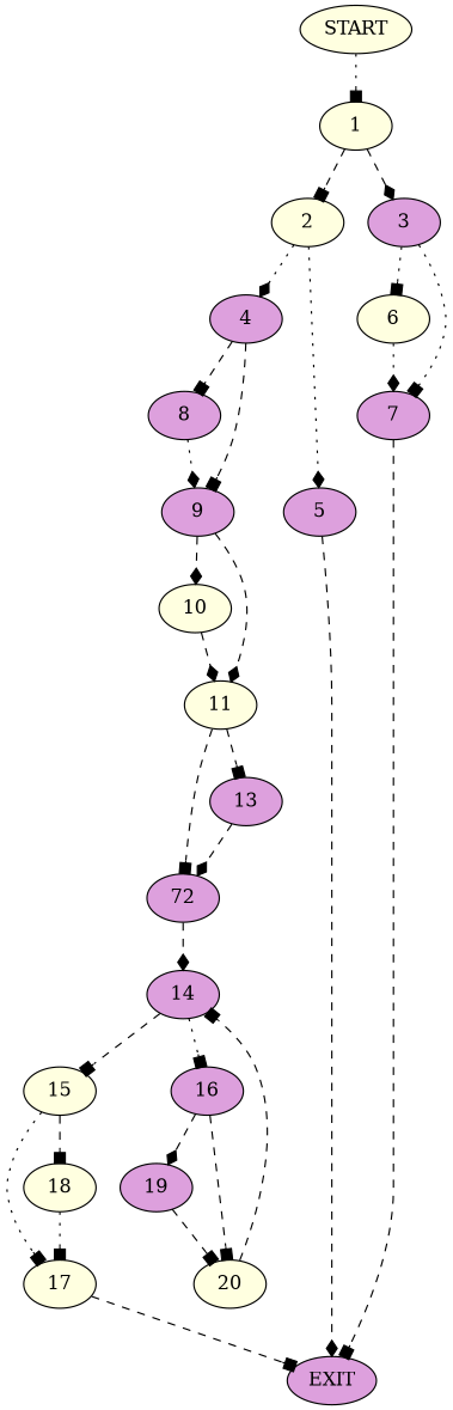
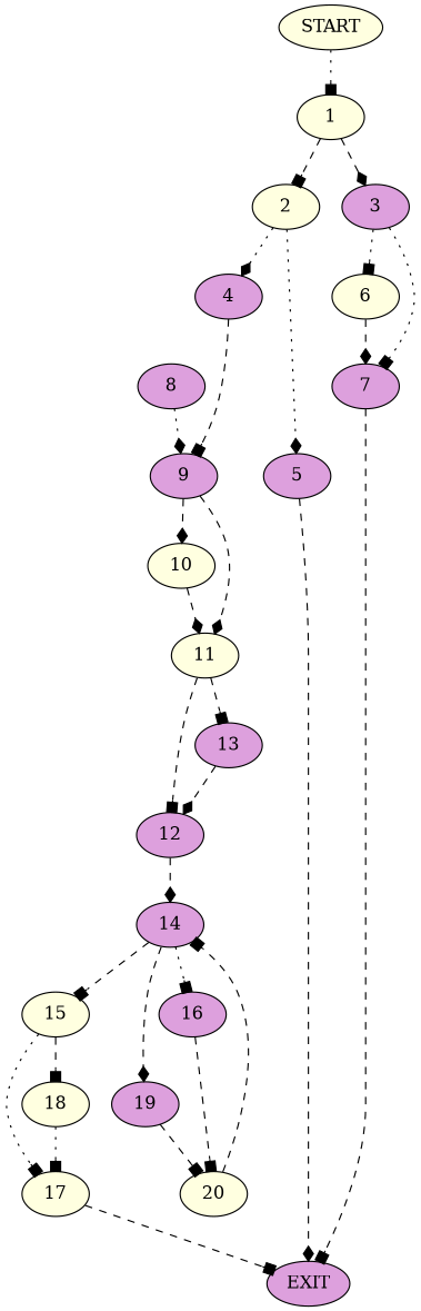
  digraph {
    fontname="DejaVu Serif"
    node [fillcolor=plum fontname="DejaVu Serif" style=filled]
    edge [arrowhead=box fontname="DejaVu Serif" style=dashed]
    n1 [fillcolor=lightyellow label=START]
    1 [fillcolor=lightyellow]
    2 [fillcolor=lightyellow]
    3
    n5 [label=EXIT]
    4
    5
    6 [fillcolor=lightyellow]
    7
    8
    9
    10 [fillcolor=lightyellow]
    11 [fillcolor=lightyellow]
-   12 [label=72]
+   12
    13
    14
    15 [fillcolor=lightyellow]
    16
    17 [fillcolor=lightyellow]
    18 [fillcolor=lightyellow]
    19
    20 [fillcolor=lightyellow]
    n1 -> 1 [style=dotted]
    1 -> 2
    1 -> 3 [arrowhead=diamond]
    2 -> 4 [arrowhead=diamond style=dotted]
    2 -> 5 [arrowhead=diamond style=dotted]
    3 -> 6 [style=dotted]
    3 -> 7 [style=dotted]
-   4 -> 8
    4 -> 9
    5 -> n5 [arrowhead=diamond]
-   6 -> 7 [arrowhead=diamond style=dotted]
+   6 -> 7 [arrowhead=diamond]
    7 -> n5
    8 -> 9 [arrowhead=diamond style=dotted]
    9 -> 10 [arrowhead=diamond]
    9 -> 11 [arrowhead=diamond]
    10 -> 11 [arrowhead=diamond]
    11 -> 12
    11 -> 13
    12 -> 14 [arrowhead=diamond]
    13 -> 12 [arrowhead=diamond]
    14 -> 15
    14 -> 16 [style=dotted]
    15 -> 17 [style=dotted]
    15 -> 18
-   16 -> 19 [arrowhead=diamond]
+   14 -> 19 [arrowhead=diamond]
    16 -> 20
    17 -> n5
    18 -> 17 [style=dotted]
    19 -> 20
    20 -> 14
  }
